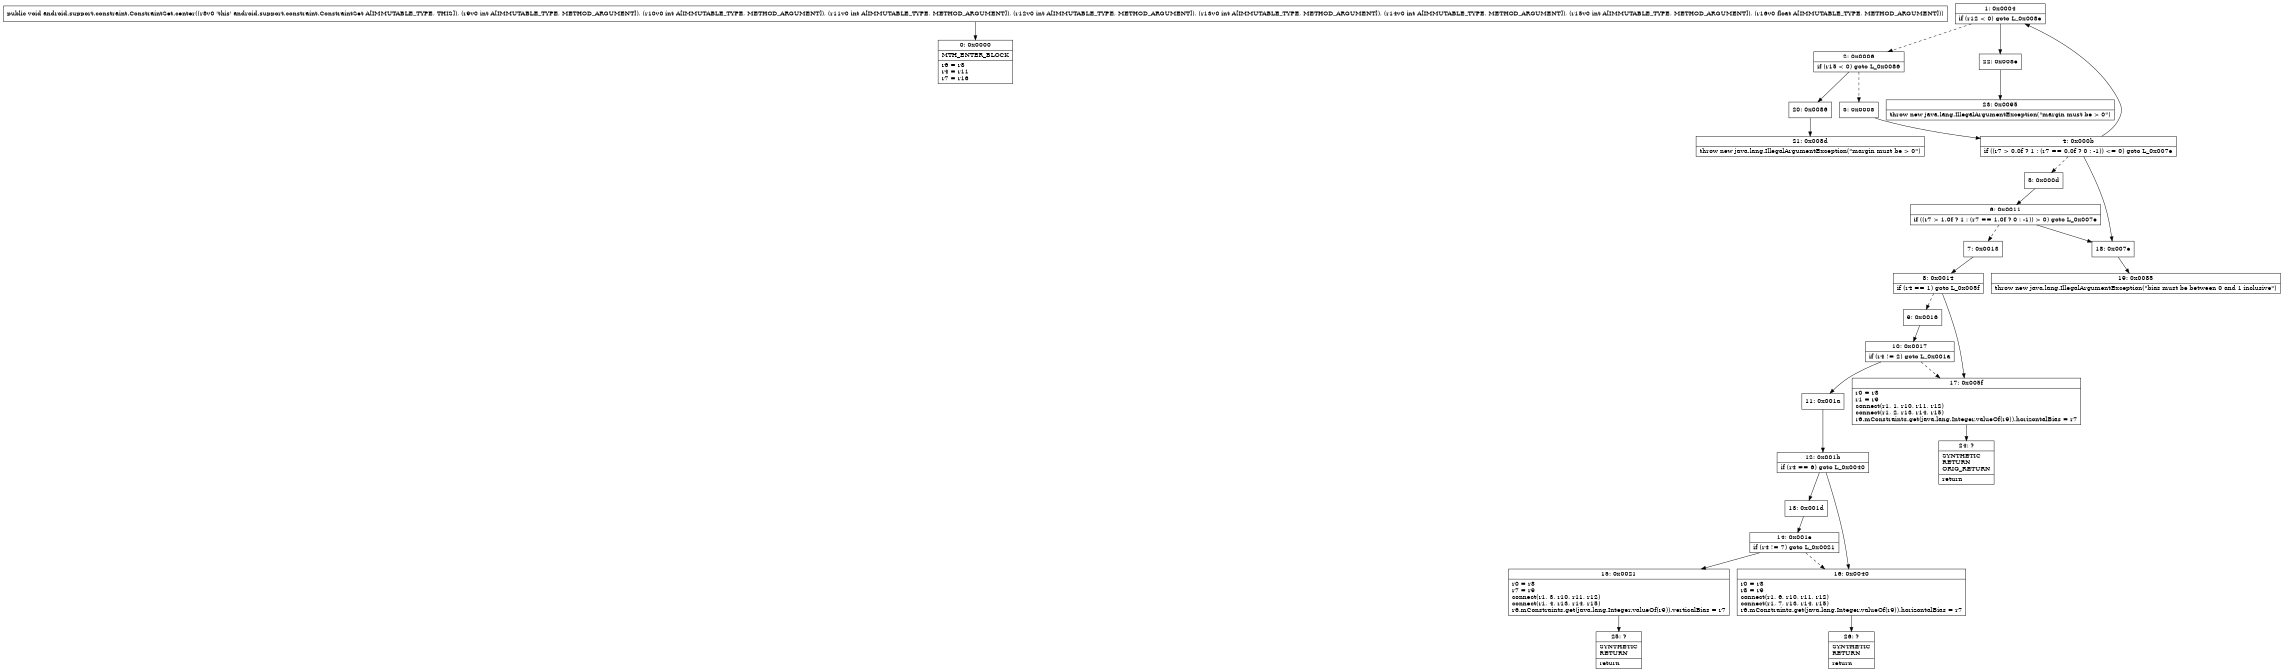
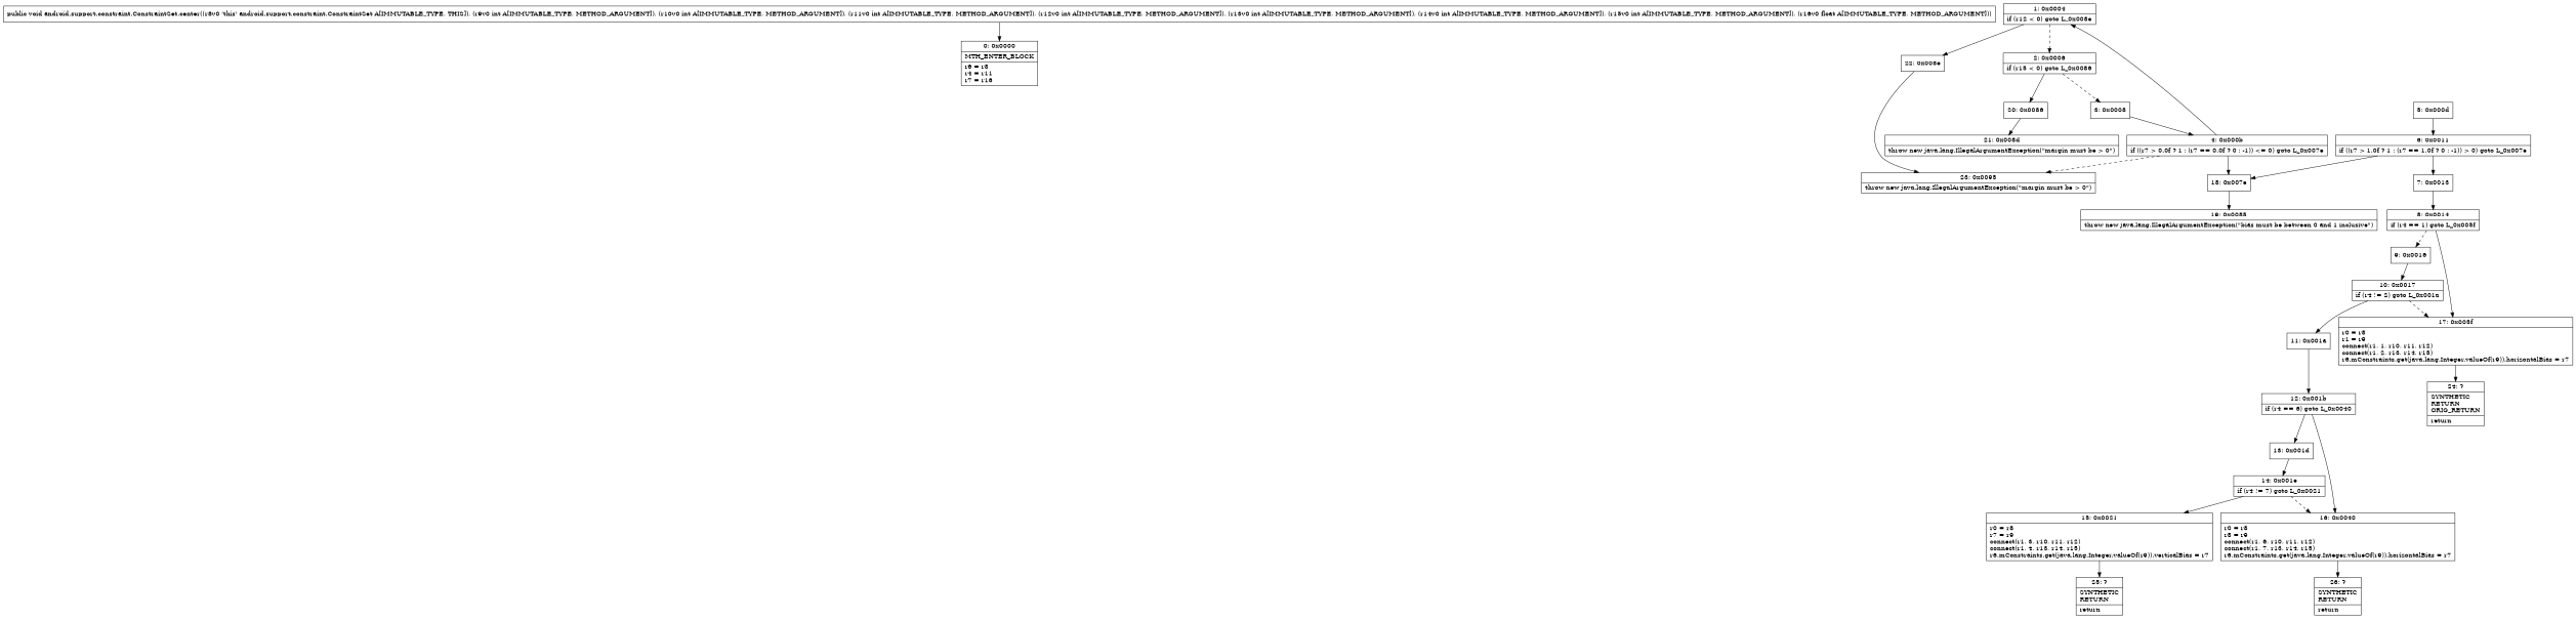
  digraph {
    node [shape=record]
    n1 [label="{0\:\ 0x0000|MTH_ENTER_BLOCK\l|r6 = r8\lr4 = r11\lr7 = r16\l}"]
    n2 [label="{1\:\ 0x0004|if (r12 \< 0) goto L_0x008e\l}"]
    n3 [label="{2\:\ 0x0006|if (r15 \< 0) goto L_0x0086\l}"]
    n4 [label="{22\:\ 0x008e}"]
    n5 [label="{3\:\ 0x0008}"]
    n6 [label="{20\:\ 0x0086}"]
    n7 [label="{23\:\ 0x0095|throw new java.lang.IllegalArgumentException(\"margin must be \> 0\")\l}"]
    n8 [label="{4\:\ 0x000b|if ((r7 \> 0.0f ? 1 : (r7 == 0.0f ? 0 : \-1)) \<= 0) goto L_0x007e\l}"]
    n9 [label="{21\:\ 0x008d|throw new java.lang.IllegalArgumentException(\"margin must be \> 0\")\l}"]
    n10 [label="{5\:\ 0x000d}"]
    n11 [label="{18\:\ 0x007e}"]
    n12 [label="{6\:\ 0x0011|if ((r7 \> 1.0f ? 1 : (r7 == 1.0f ? 0 : \-1)) \> 0) goto L_0x007e\l}"]
    n13 [label="{19\:\ 0x0085|throw new java.lang.IllegalArgumentException(\"bias must be between 0 and 1 inclusive\")\l}"]
    n14 [label="{7\:\ 0x0013}"]
    n15 [label="{8\:\ 0x0014|if (r4 == 1) goto L_0x005f\l}"]
    n16 [label="{9\:\ 0x0016}"]
    n17 [label="{17\:\ 0x005f|r0 = r8\lr1 = r9\lconnect(r1, 1, r10, r11, r12)\lconnect(r1, 2, r13, r14, r15)\lr6.mConstraints.get(java.lang.Integer.valueOf(r9)).horizontalBias = r7\l}"]
    n18 [label="{10\:\ 0x0017|if (r4 != 2) goto L_0x001a\l}"]
    n19 [label="{24\:\ ?|SYNTHETIC\lRETURN\lORIG_RETURN\l|return\l}"]
    n20 [label="{11\:\ 0x001a}"]
    n21 [label="{12\:\ 0x001b|if (r4 == 6) goto L_0x0040\l}"]
    n22 [label="{13\:\ 0x001d}"]
    n23 [label="{16\:\ 0x0040|r0 = r8\lr8 = r9\lconnect(r1, 6, r10, r11, r12)\lconnect(r1, 7, r13, r14, r15)\lr6.mConstraints.get(java.lang.Integer.valueOf(r9)).horizontalBias = r7\l}"]
    n24 [label="{14\:\ 0x001e|if (r4 != 7) goto L_0x0021\l}"]
    n25 [label="{26\:\ ?|SYNTHETIC\lRETURN\l|return\l}"]
    n26 [label="{15\:\ 0x0021|r0 = r8\lr7 = r9\lconnect(r1, 3, r10, r11, r12)\lconnect(r1, 4, r13, r14, r15)\lr6.mConstraints.get(java.lang.Integer.valueOf(r9)).verticalBias = r7\l}"]
    n27 [label="{25\:\ ?|SYNTHETIC\lRETURN\l|return\l}"]
    n28 [label="{public void android.support.constraint.ConstraintSet.center((r8v0 'this' android.support.constraint.ConstraintSet A[IMMUTABLE_TYPE, THIS]), (r9v0 int A[IMMUTABLE_TYPE, METHOD_ARGUMENT]), (r10v0 int A[IMMUTABLE_TYPE, METHOD_ARGUMENT]), (r11v0 int A[IMMUTABLE_TYPE, METHOD_ARGUMENT]), (r12v0 int A[IMMUTABLE_TYPE, METHOD_ARGUMENT]), (r13v0 int A[IMMUTABLE_TYPE, METHOD_ARGUMENT]), (r14v0 int A[IMMUTABLE_TYPE, METHOD_ARGUMENT]), (r15v0 int A[IMMUTABLE_TYPE, METHOD_ARGUMENT]), (r16v0 float A[IMMUTABLE_TYPE, METHOD_ARGUMENT])) }"]
    n2 -> n3 [style=dashed]
    n2 -> n4
    n3 -> n5 [style=dashed]
    n3 -> n6
    n4 -> n7
    n5 -> n8
    n6 -> n9
    n8 -> n2
-   n8 -> n10 [style=dashed]
+   n8 -> n7 [style=dashed]
    n8 -> n11
    n10 -> n12
    n11 -> n13
    n12 -> n11
-   n12 -> n14 [style=dashed]
+   n12 -> n14 [style=solid]
    n14 -> n15
    n15 -> n16 [style=dashed]
    n15 -> n17
    n16 -> n18
    n17 -> n19
    n18 -> n17 [style=dashed]
    n18 -> n20
    n20 -> n21
    n21 -> n22 [style=solid]
    n21 -> n23
    n22 -> n24
    n23 -> n25
    n24 -> n23 [style=dashed]
    n24 -> n26
    n26 -> n27
    n28 -> n1
  }
